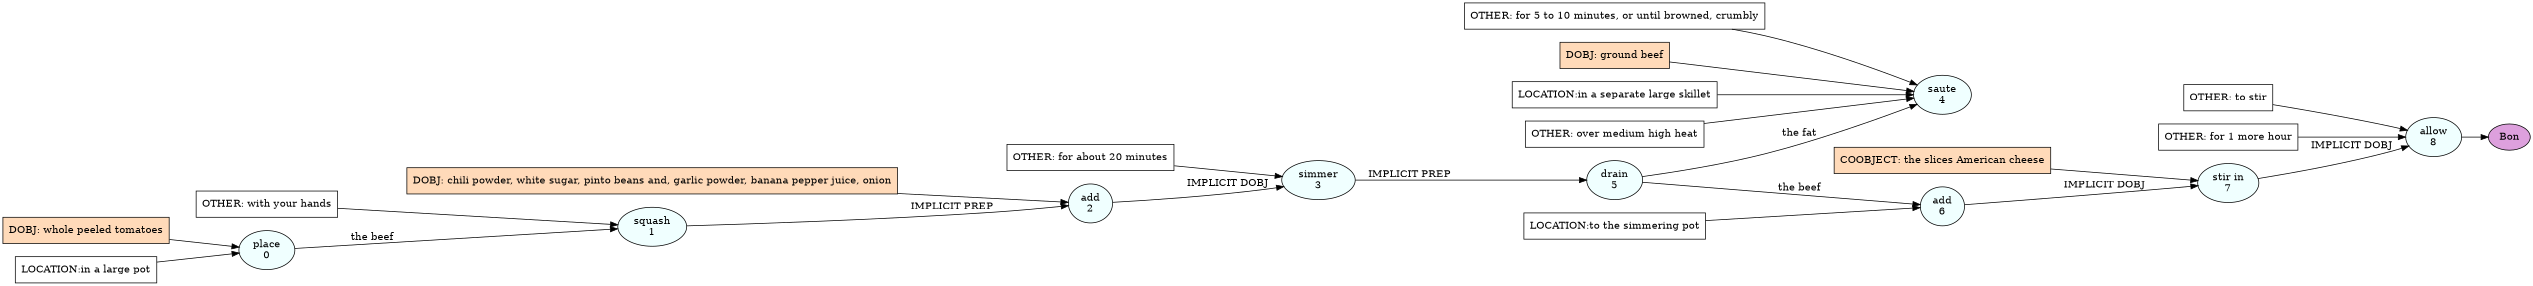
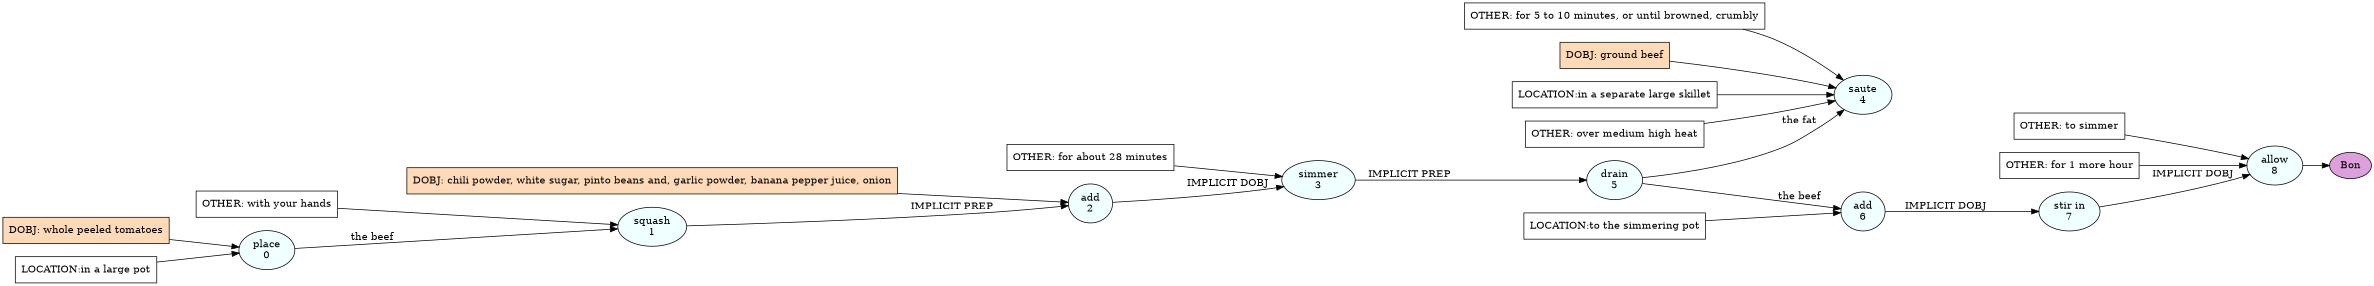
  digraph {
    fontname="DejaVu Serif"
    rankdir=LR
    node [fillcolor=azure fontname="DejaVu Serif" shape=box style=filled]
    edge [fontname="DejaVu Serif"]
    n1 [label="place\n0" shape=oval]
    n2 [label="squash\n1" shape=oval]
    n3 [label="add\n2" shape=oval]
    n4 [label="simmer\n3" shape=oval]
    n5 [label="drain\n5" shape=oval]
    n6 [label="saute\n4" shape=oval]
    n7 [label="add\n6" shape=oval]
    n8 [label="stir in\n7" shape=oval]
    n9 [label="allow\n8" shape=oval]
    n10 [fillcolor=plum label=Bon shape=oval]
    n11 [fillcolor=peachpuff label="DOBJ: whole peeled tomatoes"]
    n12 [fillcolor=white label="LOCATION:in a large pot"]
    n13 [fillcolor=peachpuff label="DOBJ: ground beef"]
    n14 [fillcolor=white label="LOCATION:in a separate large skillet"]
    n15 [fillcolor=white label="OTHER: over medium high heat"]
    n16 [fillcolor=white label="OTHER: for 5 to 10 minutes, or until browned, crumbly"]
    n17 [fillcolor=white label="OTHER: with your hands"]
    n18 [fillcolor=peachpuff label="DOBJ: chili powder, white sugar, pinto beans and, garlic powder, banana pepper juice, onion"]
-   n19 [fillcolor=white label="OTHER: for about 20 minutes"]
+   n19 [fillcolor=white label="OTHER: for about 28 minutes"]
    n20 [fillcolor=white label="LOCATION:to the simmering pot"]
-   n21 [fillcolor=peachpuff label="COOBJECT: the slices American cheese"]
-   n22 [fillcolor=white label="OTHER: to stir"]
+   n22 [fillcolor=white label="OTHER: to simmer"]
    n23 [fillcolor=white label="OTHER: for 1 more hour"]
    n1 -> n2 [label="the beef"]
    n2 -> n3 [label="IMPLICIT PREP"]
    n3 -> n4 [label="IMPLICIT DOBJ"]
    n4 -> n5 [label="IMPLICIT PREP"]
    n5 -> n6 [label="the fat"]
    n5 -> n7 [label="the beef"]
    n7 -> n8 [label="IMPLICIT DOBJ"]
    n8 -> n9 [label="IMPLICIT DOBJ"]
    n9 -> n10
    n11 -> n1
    n12 -> n1
    n13 -> n6
    n14 -> n6
    n15 -> n6
    n16 -> n6
    n17 -> n2
    n18 -> n3
    n19 -> n4
    n20 -> n7
-   n21 -> n8
    n22 -> n9
    n23 -> n9
  }
